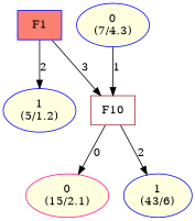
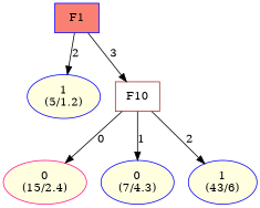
  digraph {
    node [color=blue fillcolor=lightyellow shape=ellipse style=filled]
    n1 [fillcolor=salmon label="F1\n" shape=box]
    n2 [label="1\n(5/1.2)"]
    n3 [color=brown fillcolor=white label="F10\n" shape=box]
-   n4 [color=deeppink label="0\n(15/2.1)"]
+   n4 [color=deeppink label="0\n(15/2.4)"]
    n5 [label="0\n(7/4.3)"]
    n6 [label="1\n(43/6)"]
    n1 -> n2 [label=2]
    n1 -> n3 [label=3]
    n3 -> n4 [label=0]
-   n5 -> n3 [label=1]
+   n3 -> n5 [label=1]
    n3 -> n6 [label=2]
  }
